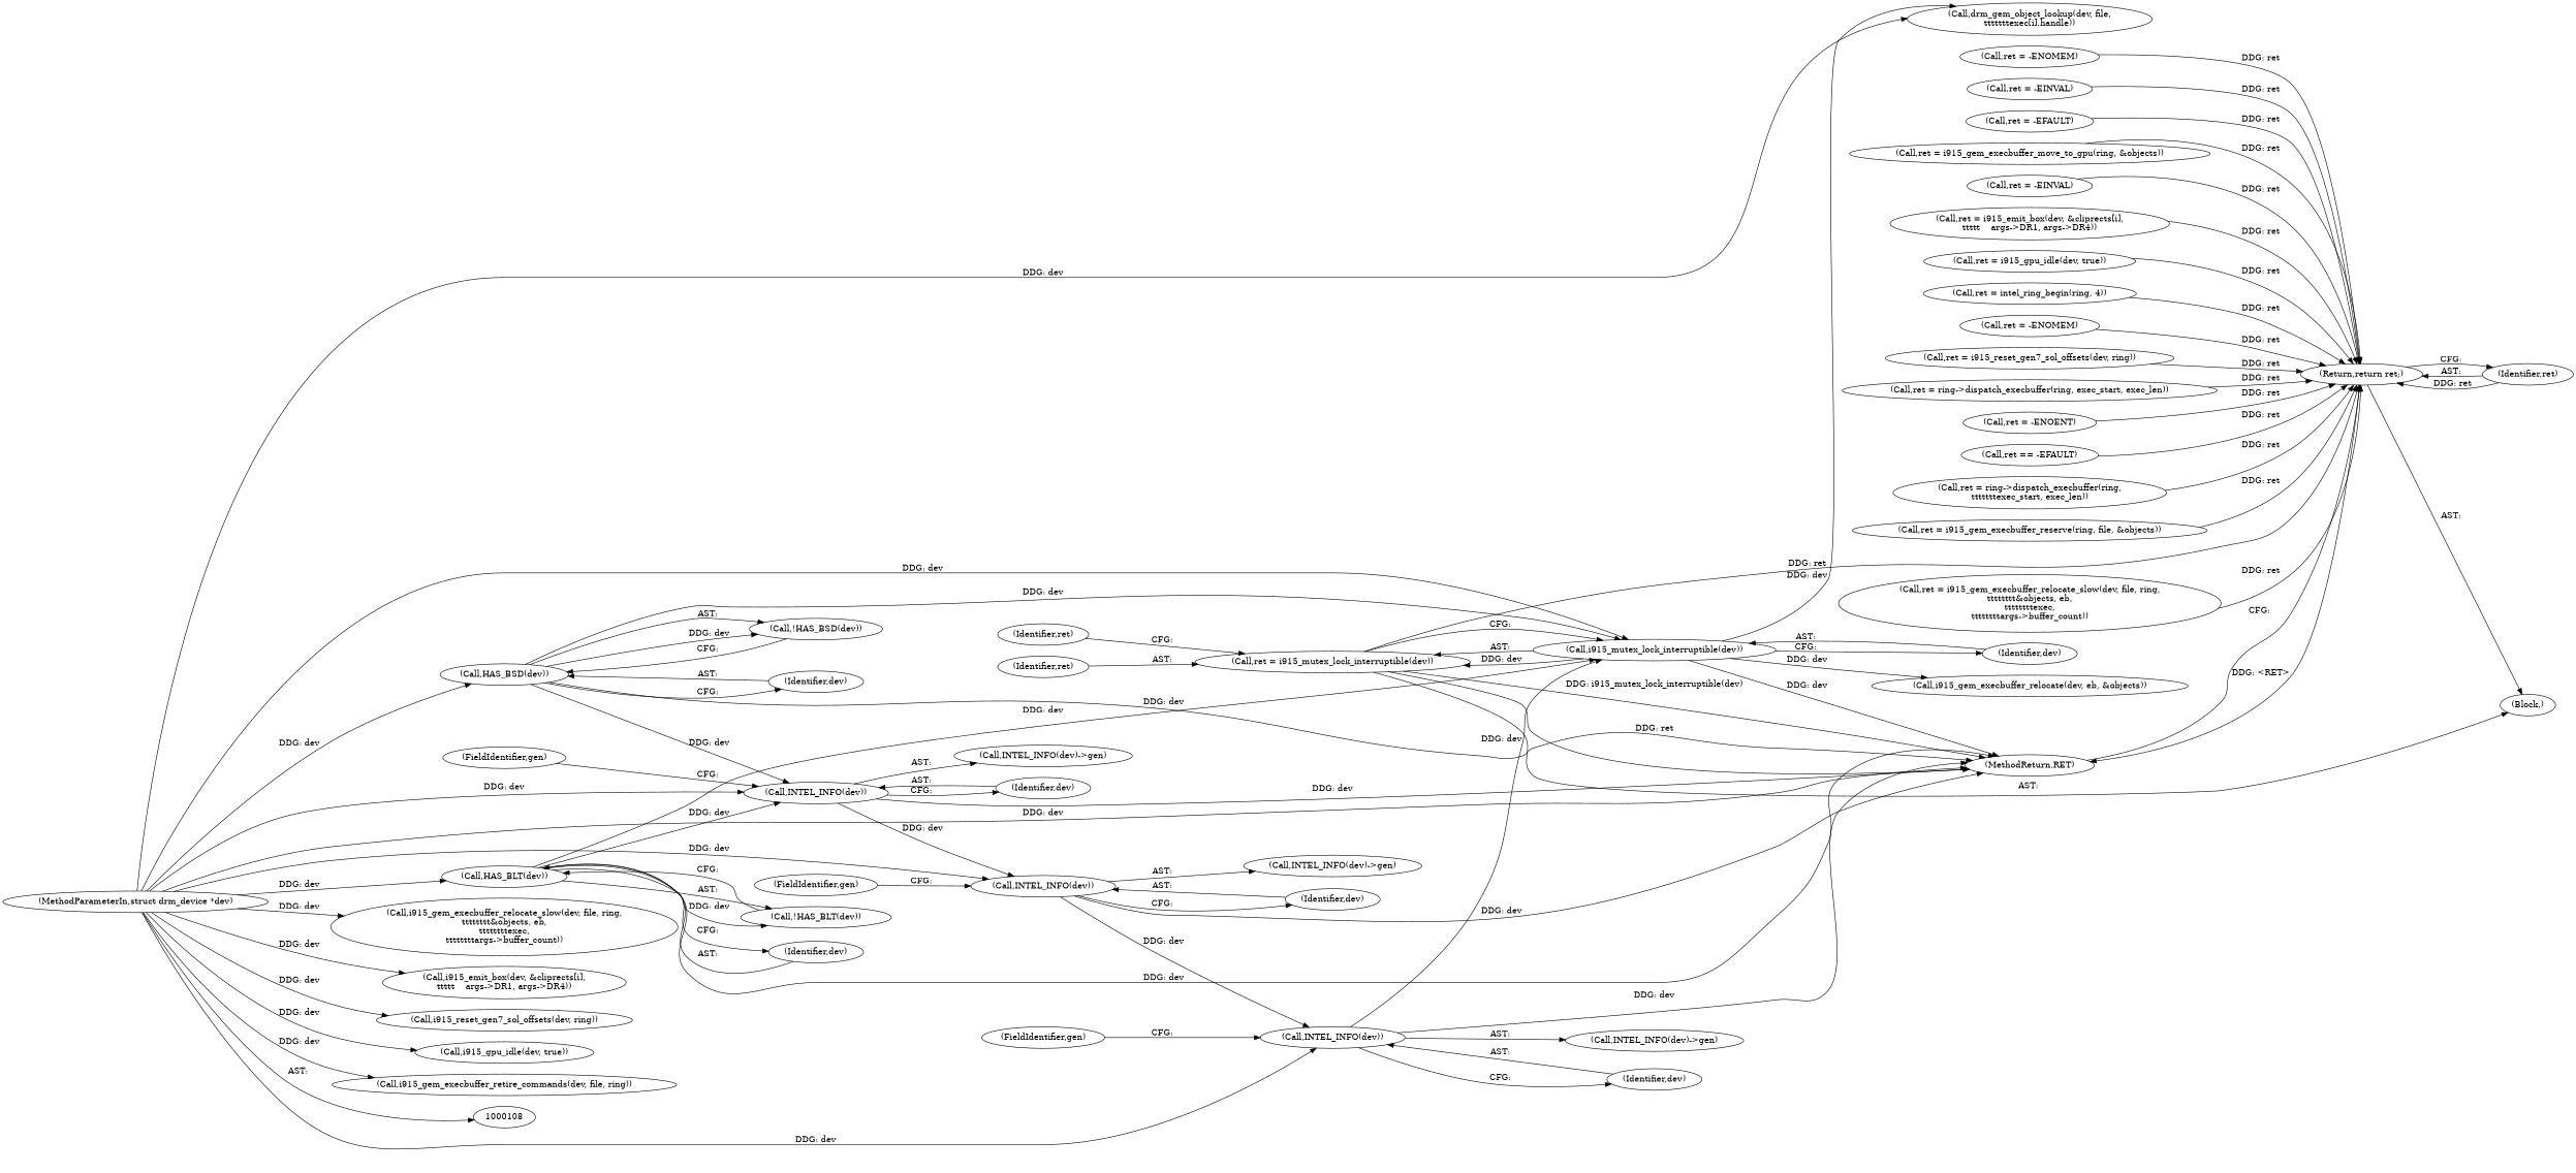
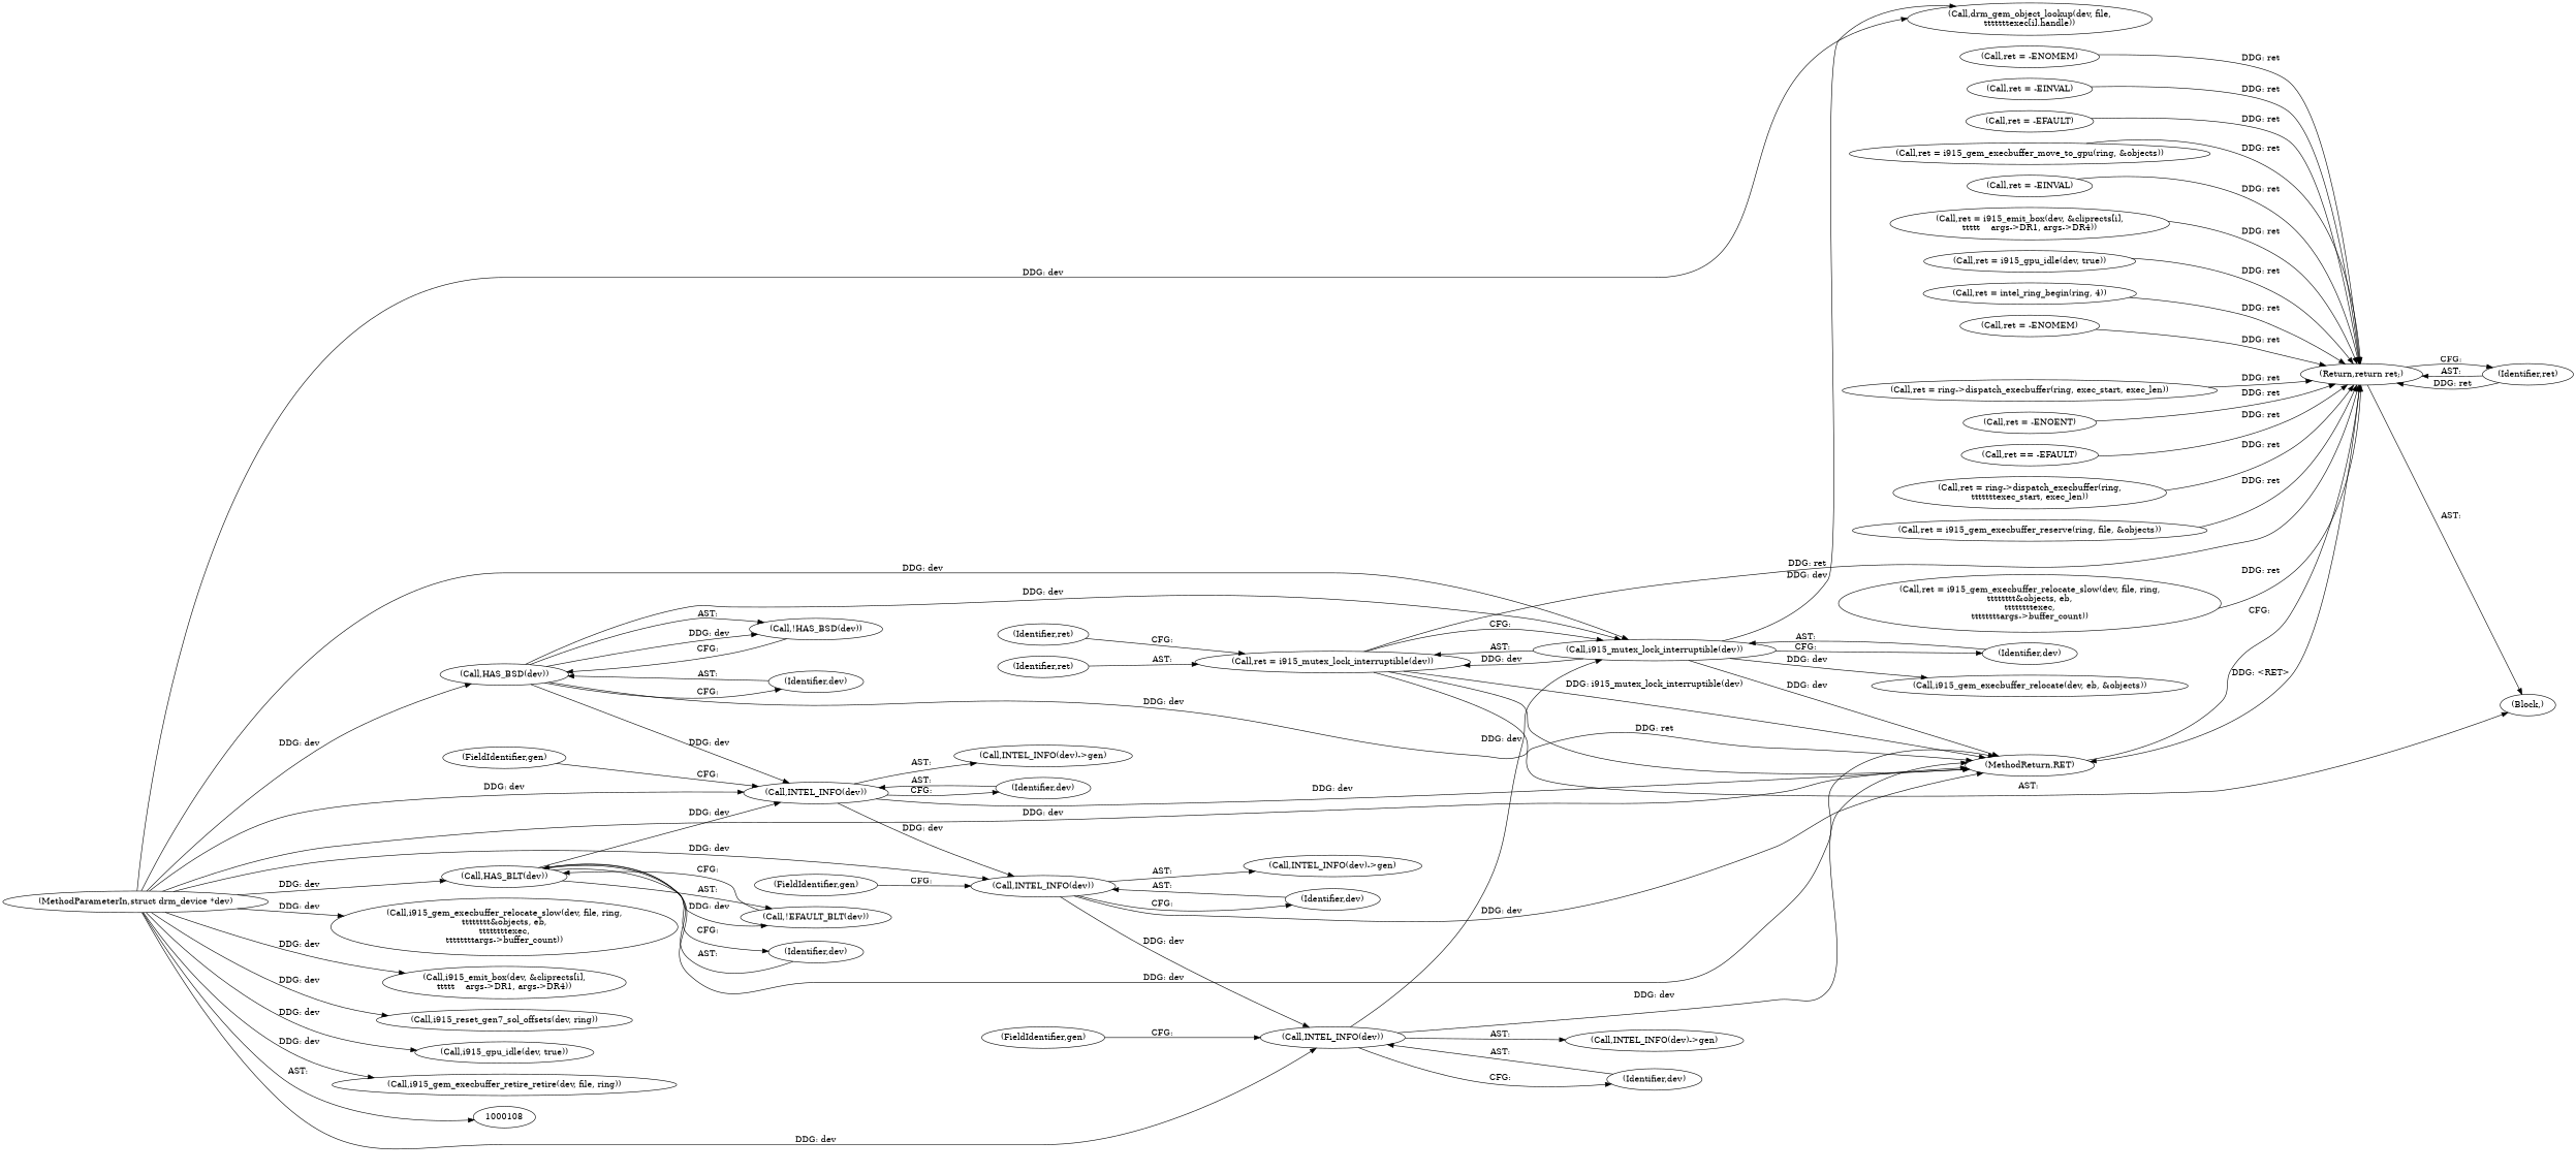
  digraph {
    rankdir=LR
    n1 [label="(Call,ret = i915_mutex_lock_interruptible(dev))"]
    n2 [label="(Call,i915_mutex_lock_interruptible(dev))"]
    n3 [label="(Return,return ret;)"]
    n4 [label="(Block,)"]
    n5 [label="(MethodReturn,RET)"]
    n6 [label="(Call,i915_gem_execbuffer_relocate(dev, eb, &objects))"]
    n7 [label="(Identifier,dev)"]
    n8 [label="(Call,drm_gem_object_lookup(dev, file,\n\t\t\t\t\t\t\texec[i].handle))"]
    n9 [label="(Identifier,ret)"]
    n10 [label="(Call,HAS_BSD(dev))"]
    n11 [label="(Call,INTEL_INFO(dev))"]
    n12 [label="(Call,!HAS_BSD(dev))"]
    n13 [label="(Identifier,dev)"]
    n14 [label="(Call,INTEL_INFO(dev))"]
    n15 [label="(Identifier,dev)"]
    n16 [label="(Call,INTEL_INFO(dev)->gen)"]
    n17 [label="(MethodParameterIn,struct drm_device *dev)"]
    n18 [label="(Call,HAS_BLT(dev))"]
    n19 [label="(Call,INTEL_INFO(dev))"]
    n20 [label="(Call,i915_gem_execbuffer_relocate_slow(dev, file, ring,\n\t\t\t\t\t\t\t\t&objects, eb,\n\t\t\t\t\t\t\t\texec,\n\t\t\t\t\t\t\t\targs->buffer_count))"]
    n21 [label="(Call,i915_emit_box(dev, &cliprects[i],\n\t\t\t\t\t    args->DR1, args->DR4))"]
    n22 [label="(Call,i915_reset_gen7_sol_offsets(dev, ring))"]
    n23 [label="(Call,i915_gpu_idle(dev, true))"]
-   n24 [label="(Call,i915_gem_execbuffer_retire_commands(dev, file, ring))"]
+   n24 [label="(Call,i915_gem_execbuffer_retire_retire(dev, file, ring))"]
    1000108
-   n26 [label="(Call,!HAS_BLT(dev))"]
+   n26 [label="(Call,!EFAULT_BLT(dev))"]
    n27 [label="(Identifier,dev)"]
    n28 [label="(Call,INTEL_INFO(dev)->gen)"]
    n29 [label="(Identifier,dev)"]
    n30 [label="(Call,INTEL_INFO(dev)->gen)"]
    n31 [label="(Identifier,dev)"]
    n32 [label="(Call,ret = -ENOMEM)"]
    n33 [label="(FieldIdentifier,gen)"]
    n34 [label="(Call,ret = -EINVAL)"]
    n35 [label="(Call,ret = -EFAULT)"]
    n36 [label="(Call,ret = i915_gem_execbuffer_move_to_gpu(ring, &objects))"]
    n37 [label="(Call,ret = -EINVAL)"]
    n38 [label="(Call,ret = i915_emit_box(dev, &cliprects[i],\n\t\t\t\t\t    args->DR1, args->DR4))"]
    n39 [label="(Call,ret = i915_gpu_idle(dev, true))"]
    n40 [label="(Call,ret = intel_ring_begin(ring, 4))"]
    n41 [label="(Call,ret = -ENOMEM)"]
-   n42 [label="(Call,ret = i915_reset_gen7_sol_offsets(dev, ring))"]
    n43 [label="(Call,ret = ring->dispatch_execbuffer(ring, exec_start, exec_len))"]
    n44 [label="(Identifier,ret)"]
    n45 [label="(Call,ret = -ENOENT)"]
    n46 [label="(Call,ret == -EFAULT)"]
    n47 [label="(Identifier,ret)"]
    n48 [label="(FieldIdentifier,gen)"]
    n49 [label="(Call,ret = ring->dispatch_execbuffer(ring,\n\t\t\t\t\t\t\texec_start, exec_len))"]
    n50 [label="(FieldIdentifier,gen)"]
    n51 [label="(Call,ret = i915_gem_execbuffer_reserve(ring, file, &objects))"]
    n52 [label="(Call,ret = i915_gem_execbuffer_relocate_slow(dev, file, ring,\n\t\t\t\t\t\t\t\t&objects, eb,\n\t\t\t\t\t\t\t\texec,\n\t\t\t\t\t\t\t\targs->buffer_count))"]
    n1 -> n2 [label="CFG: "]
    n1 -> n3 [label="DDG: ret"]
    n1 -> n4 [label="AST: "]
    n1 -> n5 [label="DDG: i915_mutex_lock_interruptible(dev)"]
    n1 -> n5 [label="DDG: ret"]
    n2 -> n1 [label="AST: "]
    n2 -> n1 [label="DDG: dev"]
    n2 -> n5 [label="DDG: dev"]
    n2 -> n6 [label="DDG: dev"]
    n2 -> n7 [label="CFG: "]
    n2 -> n8 [label="DDG: dev"]
    n3 -> n4 [label="AST: "]
    n3 -> n5 [label="DDG: <RET>"]
    n3 -> n9 [label="CFG: "]
    n5 -> n3 [label="CFG: "]
    n7 -> n2 [label="AST: "]
    n9 -> n3 [label="AST: "]
    n9 -> n3 [label="DDG: ret"]
    n10 -> n2 [label="DDG: dev"]
    n10 -> n5 [label="DDG: dev"]
    n10 -> n11 [label="DDG: dev"]
    n10 -> n12 [label="AST: "]
    n10 -> n12 [label="DDG: dev"]
    n10 -> n13 [label="CFG: "]
    n11 -> n5 [label="DDG: dev"]
    n11 -> n14 [label="DDG: dev"]
    n11 -> n15 [label="CFG: "]
    n11 -> n16 [label="AST: "]
    n12 -> n10 [label="CFG: "]
    n13 -> n10 [label="AST: "]
    n14 -> n5 [label="DDG: dev"]
    n14 -> n19 [label="DDG: dev"]
    n14 -> n30 [label="AST: "]
    n14 -> n31 [label="CFG: "]
    n15 -> n11 [label="AST: "]
    n17 -> n2 [label="DDG: dev"]
    n17 -> n5 [label="DDG: dev"]
    n17 -> n8 [label="DDG: dev"]
    n17 -> n10 [label="DDG: dev"]
    n17 -> n11 [label="DDG: dev"]
    n17 -> n14 [label="DDG: dev"]
    n17 -> n18 [label="DDG: dev"]
    n17 -> n19 [label="DDG: dev"]
    n17 -> n20 [label="DDG: dev"]
    n17 -> n21 [label="DDG: dev"]
    n17 -> n22 [label="DDG: dev"]
    n17 -> n23 [label="DDG: dev"]
    n17 -> n24 [label="DDG: dev"]
    n17 -> 1000108 [label="AST: "]
-   n18 -> n2 [label="DDG: dev"]
    n18 -> n5 [label="DDG: dev"]
    n18 -> n11 [label="DDG: dev"]
    n18 -> n26 [label="AST: "]
    n18 -> n26 [label="DDG: dev"]
    n18 -> n27 [label="CFG: "]
    n19 -> n2 [label="DDG: dev"]
    n19 -> n5 [label="DDG: dev"]
    n19 -> n28 [label="AST: "]
    n19 -> n29 [label="CFG: "]
    n26 -> n18 [label="CFG: "]
    n27 -> n18 [label="AST: "]
    n29 -> n19 [label="AST: "]
    n31 -> n14 [label="AST: "]
    n32 -> n3 [label="DDG: ret"]
    n33 -> n14 [label="CFG: "]
    n34 -> n3 [label="DDG: ret"]
    n35 -> n3 [label="DDG: ret"]
    n36 -> n3 [label="DDG: ret"]
    n37 -> n3 [label="DDG: ret"]
    n38 -> n3 [label="DDG: ret"]
    n39 -> n3 [label="DDG: ret"]
    n40 -> n3 [label="DDG: ret"]
    n41 -> n3 [label="DDG: ret"]
-   n42 -> n3 [label="DDG: ret"]
    n43 -> n3 [label="DDG: ret"]
    n44 -> n1 [label="AST: "]
    n45 -> n3 [label="DDG: ret"]
    n46 -> n3 [label="DDG: ret"]
    n47 -> n1 [label="CFG: "]
    n48 -> n11 [label="CFG: "]
    n49 -> n3 [label="DDG: ret"]
    n50 -> n19 [label="CFG: "]
    n51 -> n3 [label="DDG: ret"]
    n52 -> n3 [label="DDG: ret"]
  }
